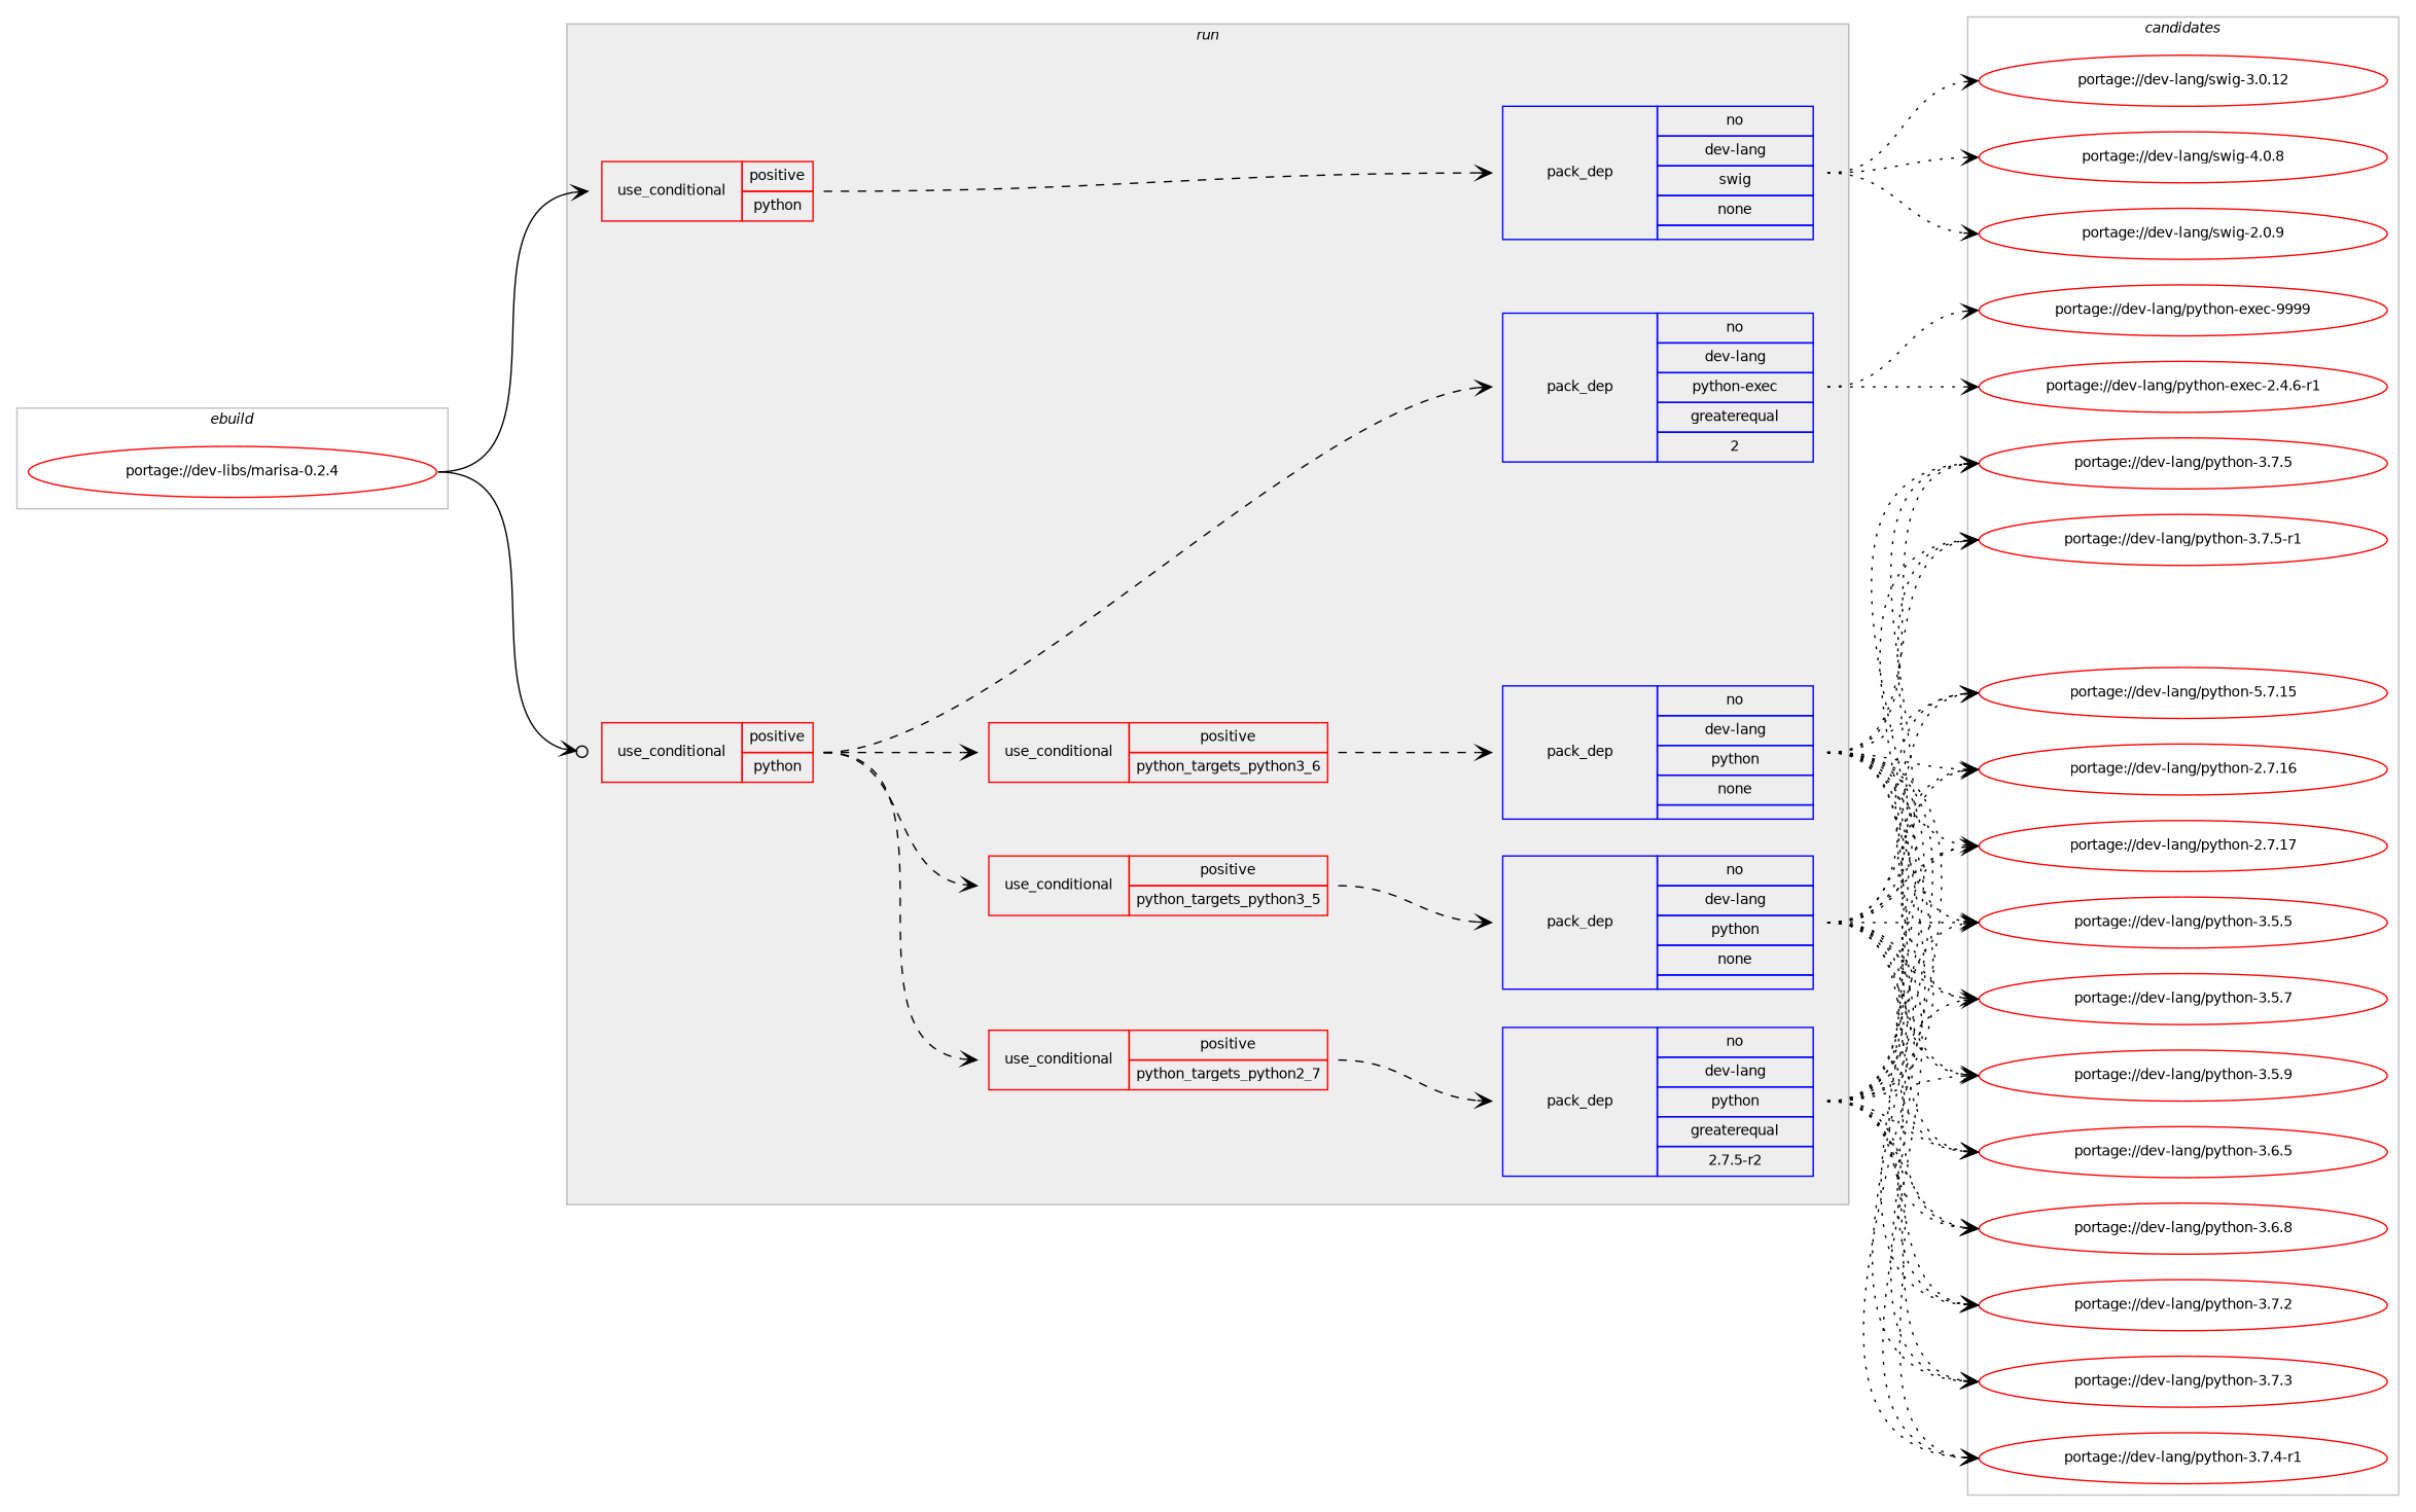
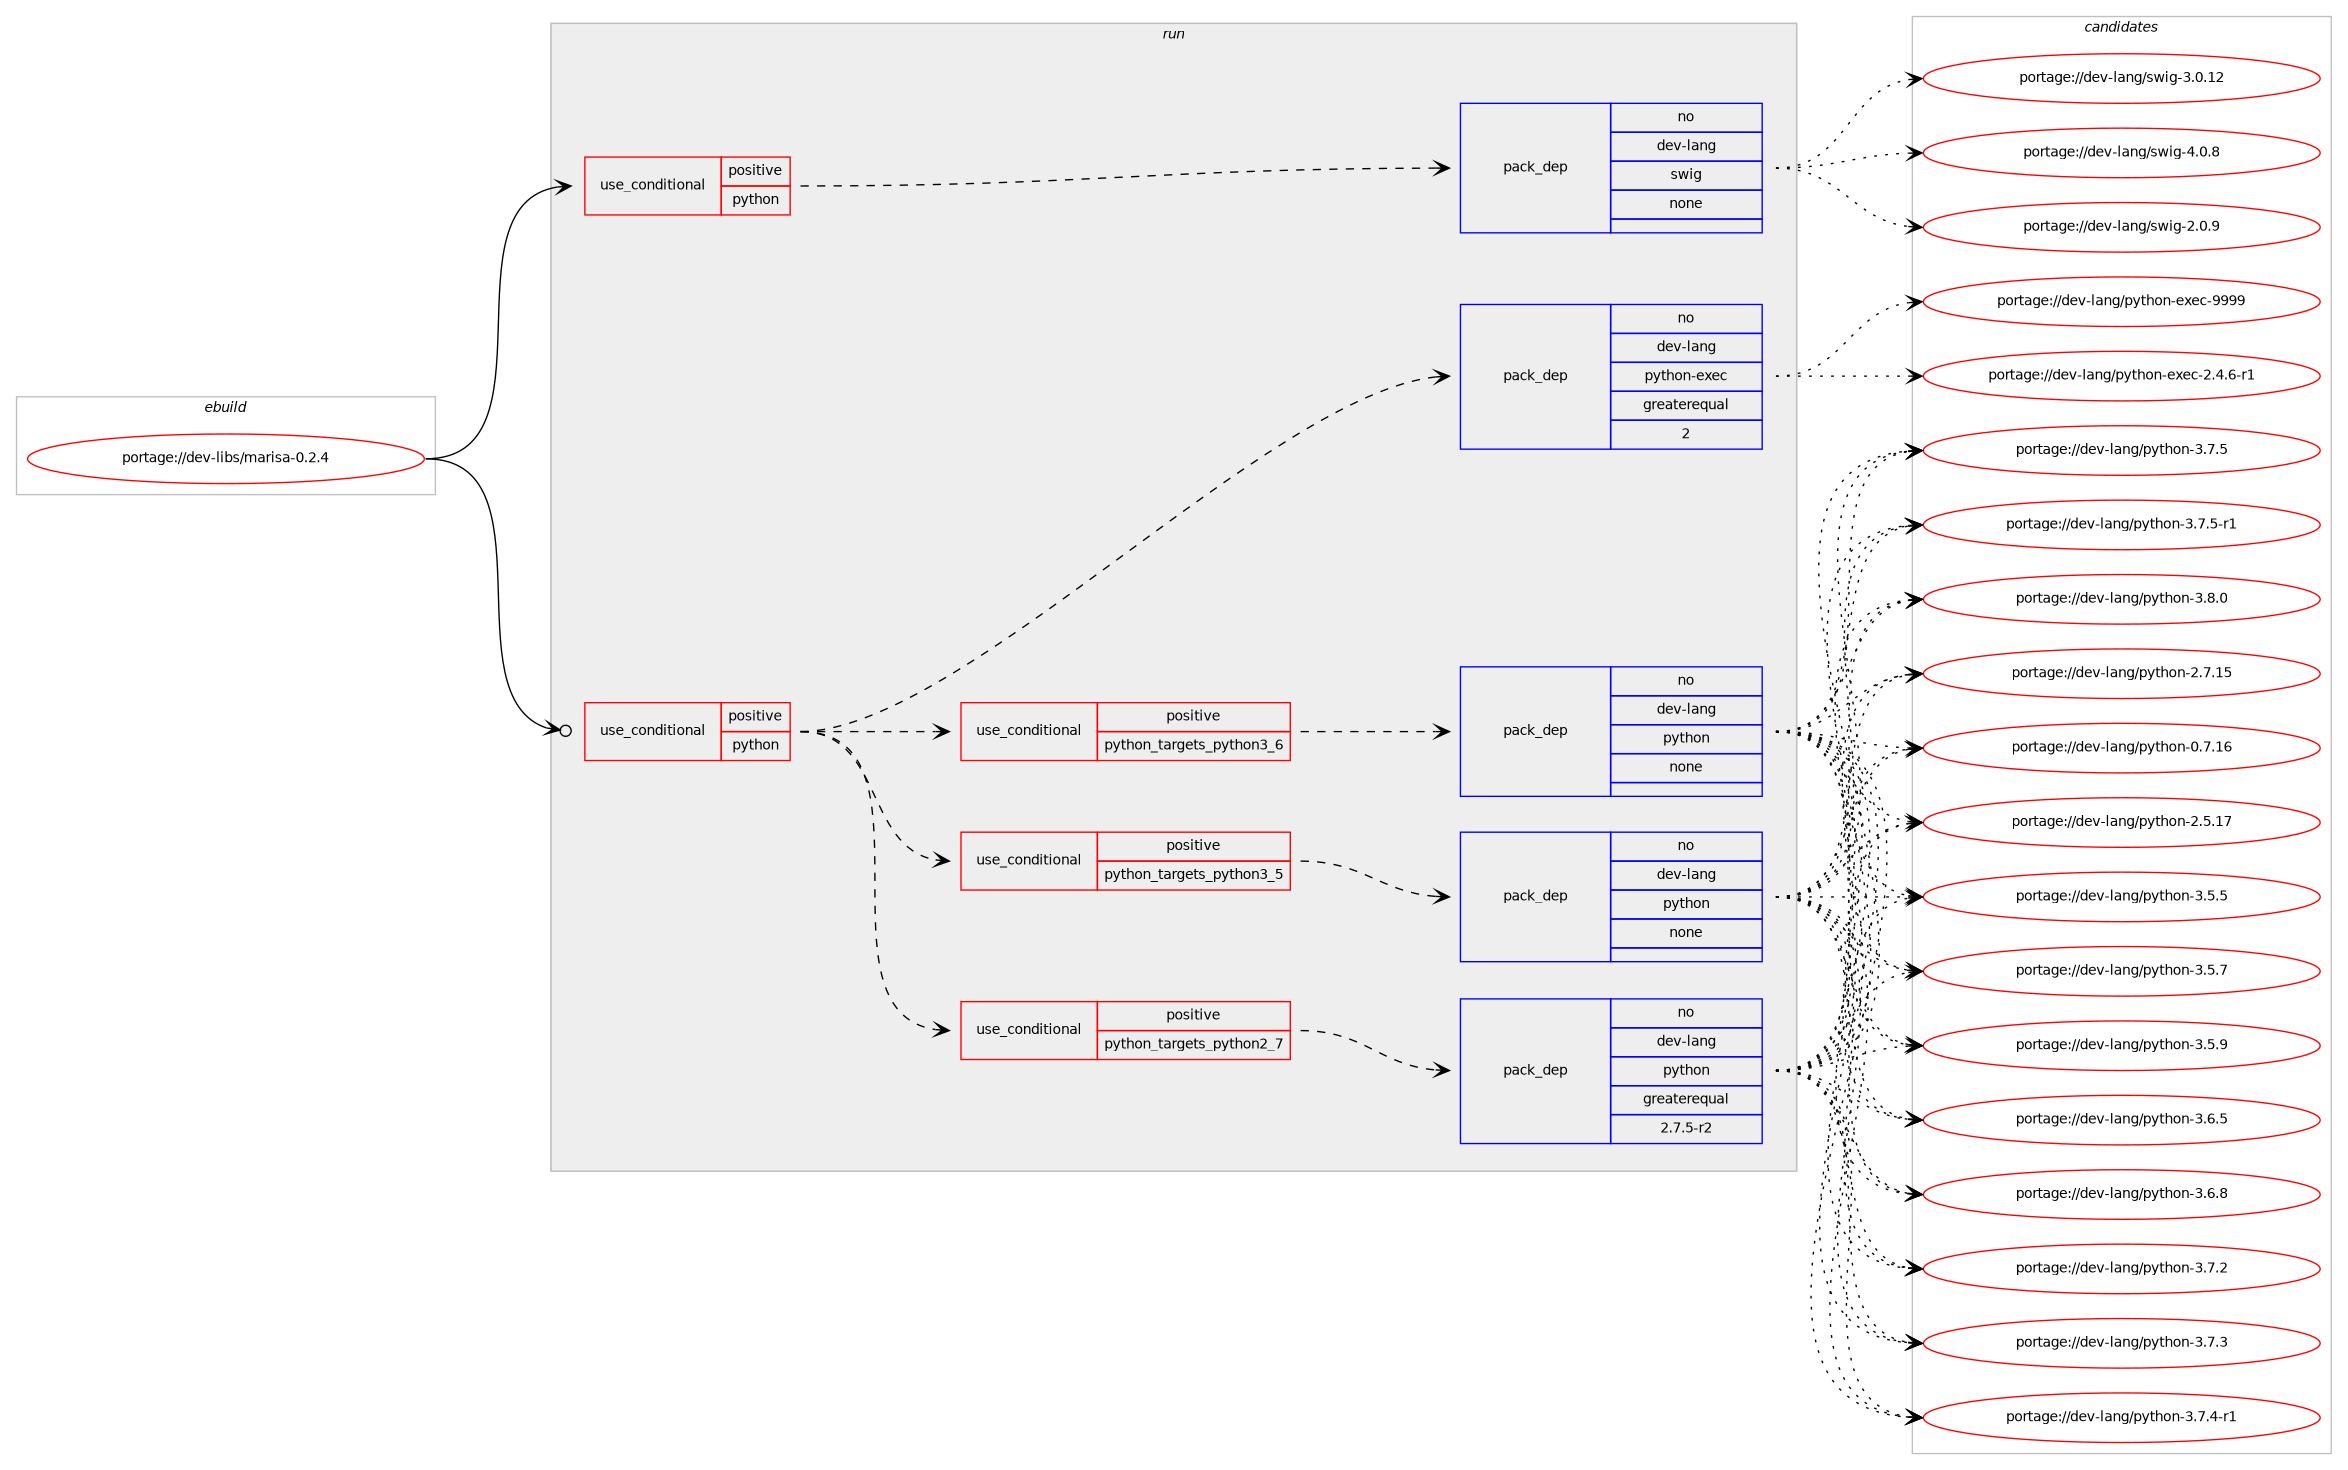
  digraph {
    compound=true
    concentrate=true
    fontname=Helvetica
    fontsize=10
    newrank=true
    rankdir=LR
    ranksep=1.5
    node [color=red fontname=Helvetica fontsize=10]
    edge [arrowhead=vee headport=w style=dotted tailport=e weight=100]
    n1 [label="portage://dev-libs/marisa-0.2.4" width=4]
    n2 [color=blue label=<<TABLE BORDER="0" CELLBORDER="1" CELLSPACING="0" CELLPADDING="4" WIDTH="220"><TR><TD ROWSPAN="6" CELLPADDING="30">pack_dep</TD></TR><TR><TD WIDTH="110">no</TD></TR><TR><TD>dev-lang</TD></TR><TR><TD>swig</TD></TR><TR><TD>none</TD></TR><TR><TD></TD></TR></TABLE>> shape=none]
    n3 [label=<<TABLE BORDER="0" CELLBORDER="1" CELLSPACING="0" CELLPADDING="4"><TR><TD ROWSPAN="3" CELLPADDING="10">use_conditional</TD></TR><TR><TD>positive</TD></TR><TR><TD>python</TD></TR></TABLE>> shape=none]
    n4 [color=blue label=<<TABLE BORDER="0" CELLBORDER="1" CELLSPACING="0" CELLPADDING="4" WIDTH="220"><TR><TD ROWSPAN="6" CELLPADDING="30">pack_dep</TD></TR><TR><TD WIDTH="110">no</TD></TR><TR><TD>dev-lang</TD></TR><TR><TD>python</TD></TR><TR><TD>greaterequal</TD></TR><TR><TD>2.7.5-r2</TD></TR></TABLE>> shape=none]
    n5 [label=<<TABLE BORDER="0" CELLBORDER="1" CELLSPACING="0" CELLPADDING="4"><TR><TD ROWSPAN="3" CELLPADDING="10">use_conditional</TD></TR><TR><TD>positive</TD></TR><TR><TD>python_targets_python2_7</TD></TR></TABLE>> shape=none]
    n6 [color=blue label=<<TABLE BORDER="0" CELLBORDER="1" CELLSPACING="0" CELLPADDING="4" WIDTH="220"><TR><TD ROWSPAN="6" CELLPADDING="30">pack_dep</TD></TR><TR><TD WIDTH="110">no</TD></TR><TR><TD>dev-lang</TD></TR><TR><TD>python</TD></TR><TR><TD>none</TD></TR><TR><TD></TD></TR></TABLE>> shape=none]
    n7 [label=<<TABLE BORDER="0" CELLBORDER="1" CELLSPACING="0" CELLPADDING="4"><TR><TD ROWSPAN="3" CELLPADDING="10">use_conditional</TD></TR><TR><TD>positive</TD></TR><TR><TD>python_targets_python3_5</TD></TR></TABLE>> shape=none]
    n8 [color=blue label=<<TABLE BORDER="0" CELLBORDER="1" CELLSPACING="0" CELLPADDING="4" WIDTH="220"><TR><TD ROWSPAN="6" CELLPADDING="30">pack_dep</TD></TR><TR><TD WIDTH="110">no</TD></TR><TR><TD>dev-lang</TD></TR><TR><TD>python</TD></TR><TR><TD>none</TD></TR><TR><TD></TD></TR></TABLE>> shape=none]
    n9 [label=<<TABLE BORDER="0" CELLBORDER="1" CELLSPACING="0" CELLPADDING="4"><TR><TD ROWSPAN="3" CELLPADDING="10">use_conditional</TD></TR><TR><TD>positive</TD></TR><TR><TD>python_targets_python3_6</TD></TR></TABLE>> shape=none]
    n10 [color=blue label=<<TABLE BORDER="0" CELLBORDER="1" CELLSPACING="0" CELLPADDING="4" WIDTH="220"><TR><TD ROWSPAN="6" CELLPADDING="30">pack_dep</TD></TR><TR><TD WIDTH="110">no</TD></TR><TR><TD>dev-lang</TD></TR><TR><TD>python-exec</TD></TR><TR><TD>greaterequal</TD></TR><TR><TD>2</TD></TR></TABLE>> shape=none]
    n11 [label=<<TABLE BORDER="0" CELLBORDER="1" CELLSPACING="0" CELLPADDING="4"><TR><TD ROWSPAN="3" CELLPADDING="10">use_conditional</TD></TR><TR><TD>positive</TD></TR><TR><TD>python</TD></TR></TABLE>> shape=none]
    n12 [label="portage://dev-lang/swig-2.0.9" width=4]
    n13 [label="portage://dev-lang/swig-3.0.12" width=4]
    n14 [label="portage://dev-lang/swig-4.0.8" width=4]
-   n15 [label="portage://dev-lang/python-5.7.15" width=4]
-   n16 [label="portage://dev-lang/python-2.7.16" width=4]
-   n17 [label="portage://dev-lang/python-2.7.17" width=4]
+   n15 [label="portage://dev-lang/python-2.7.15" width=4]
+   n16 [label="portage://dev-lang/python-0.7.16" width=4]
+   n17 [label="portage://dev-lang/python-2.5.17" width=4]
    n18 [label="portage://dev-lang/python-3.5.5" width=4]
    n19 [label="portage://dev-lang/python-3.5.7" width=4]
    n20 [label="portage://dev-lang/python-3.5.9" width=4]
    n21 [label="portage://dev-lang/python-3.6.5" width=4]
    n22 [label="portage://dev-lang/python-3.6.8" width=4]
    n23 [label="portage://dev-lang/python-3.7.2" width=4]
    n24 [label="portage://dev-lang/python-3.7.3" width=4]
    n25 [label="portage://dev-lang/python-3.7.4-r1" width=4]
    n26 [label="portage://dev-lang/python-3.7.5" width=4]
    n27 [label="portage://dev-lang/python-3.7.5-r1" width=4]
+   n28 [label="portage://dev-lang/python-3.8.0" width=4]
    n29 [label="portage://dev-lang/python-exec-2.4.6-r1" width=4]
    n30 [label="portage://dev-lang/python-exec-9999" width=4]
    subgraph cluster_1 {
      color=gray
      label=<<i>ebuild</i>>
      rank=same
      n1
    }
    subgraph cluster_2 {
      color=gray
      label=<<i>dependencies</i>>
      subgraph cluster_3 {
        color=gray
        fillcolor="#eeeeee"
        label=<<i>compile</i>>
        style=filled
        subgraph sub_4 {
          color=gray
          fillcolor="#eeeeee"
          label=<<i>compile</i>>
          style=filled
          n3
          subgraph sub_5 {
            color=gray
            fillcolor="#eeeeee"
            label=<<i>compile</i>>
            style=filled
            n2
          }
        }
      }
      subgraph cluster_6 {
        color=gray
        fillcolor="#eeeeee"
        label=<<i>compile and run</i>>
        style=filled
        subgraph sub_7 {
          color=gray
          fillcolor="#eeeeee"
          label=<<i>compile and run</i>>
          style=filled
          n11
          subgraph sub_8 {
            color=gray
            fillcolor="#eeeeee"
            label=<<i>compile and run</i>>
            style=filled
            n5
            subgraph sub_9 {
              color=gray
              fillcolor="#eeeeee"
              label=<<i>compile and run</i>>
              style=filled
              n4
            }
          }
          subgraph sub_10 {
            color=gray
            fillcolor="#eeeeee"
            label=<<i>compile and run</i>>
            style=filled
            n7
            subgraph sub_11 {
              color=gray
              fillcolor="#eeeeee"
              label=<<i>compile and run</i>>
              style=filled
              n6
            }
          }
          subgraph sub_12 {
            color=gray
            fillcolor="#eeeeee"
            label=<<i>compile and run</i>>
            style=filled
            n9
            subgraph sub_13 {
              color=gray
              fillcolor="#eeeeee"
              label=<<i>compile and run</i>>
              style=filled
              n8
            }
          }
          subgraph sub_14 {
            color=gray
            fillcolor="#eeeeee"
            label=<<i>compile and run</i>>
            style=filled
            n10
          }
        }
      }
      subgraph cluster_15 {
        color=gray
        fillcolor="#eeeeee"
        label=<<i>run</i>>
        style=filled
      }
    }
    subgraph cluster_16 {
      color=gray
      label=<<i>candidates</i>>
      rank=same
      subgraph sub_17 {
        color=black
        label=<<i>candidates</i>>
        nodesep=1
        rank=same
        n12
        n13
        n14
      }
      subgraph sub_18 {
        color=black
        label=<<i>candidates</i>>
        nodesep=1
        rank=same
        n15
        n16
        n17
        n18
        n19
        n20
        n21
        n22
        n23
        n24
        n25
        n26
        n27
+       n28
      }
      subgraph sub_19 {
        color=black
        label=<<i>candidates</i>>
        nodesep=1
        rank=same
        n15
        n16
        n17
        n18
        n19
        n20
        n21
        n22
        n23
        n24
        n25
        n26
        n27
+       n28
      }
      subgraph sub_20 {
        color=black
        label=<<i>candidates</i>>
        nodesep=1
        rank=same
        n15
        n16
        n17
        n18
        n19
        n20
        n21
        n22
        n23
        n24
        n25
        n26
        n27
+       n28
      }
      subgraph sub_21 {
        color=black
        label=<<i>candidates</i>>
        nodesep=1
        rank=same
        n29
        n30
      }
    }
    n1 -> n3 [style=solid weight=20]
    n1 -> n11 [arrowhead=odotvee style=solid weight=20]
    n2 -> n12
    n2 -> n13
    n2 -> n14
    n3 -> n2 [style=dashed weight=20]
    n4 -> n15
    n4 -> n16
    n4 -> n17
    n4 -> n18
    n4 -> n19
    n4 -> n20
    n4 -> n21
    n4 -> n22
    n4 -> n23
    n4 -> n24
    n4 -> n25
    n4 -> n26
    n4 -> n27
+   n4 -> n28
    n5 -> n4 [style=dashed weight=20]
    n6 -> n15
    n6 -> n16
    n6 -> n17
    n6 -> n18
    n6 -> n19
    n6 -> n20
    n6 -> n21
    n6 -> n22
    n6 -> n23
    n6 -> n24
    n6 -> n25
    n6 -> n26
    n6 -> n27
+   n6 -> n28
    n7 -> n6 [style=dashed weight=20]
    n8 -> n15
    n8 -> n16
    n8 -> n17
    n8 -> n18
    n8 -> n19
    n8 -> n20
    n8 -> n21
    n8 -> n22
    n8 -> n23
    n8 -> n24
    n8 -> n25
    n8 -> n26
    n8 -> n27
+   n8 -> n28
    n9 -> n8 [style=dashed weight=20]
    n10 -> n29
    n10 -> n30
    n11 -> n5 [style=dashed weight=20]
    n11 -> n7 [style=dashed weight=20]
    n11 -> n9 [style=dashed weight=20]
    n11 -> n10 [style=dashed weight=20]
  }
